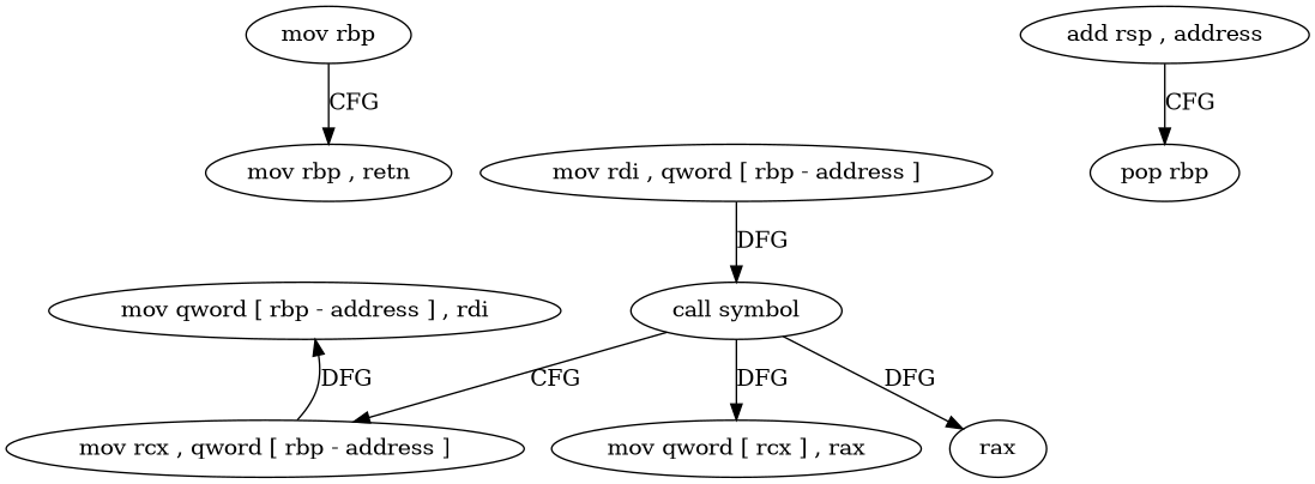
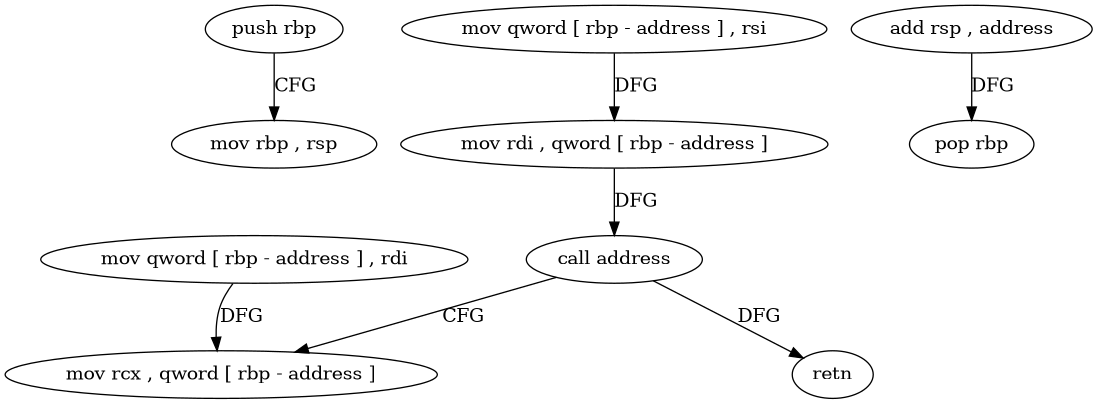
  digraph {
-   n1 [label="mov rbp"]
-   n2 [label="mov rbp , retn"]
+   n1 [label="push rbp"]
+   n2 [label="mov rbp , rsp"]
    n3 [label="mov qword [ rbp - address ] , rdi"]
    n4 [label="mov rcx , qword [ rbp - address ]"]
+   n5 [label="mov qword [ rbp - address ] , rsi"]
    n6 [label="mov rdi , qword [ rbp - address ]"]
-   n7 [label="call symbol"]
-   n8 [label="mov qword [ rcx ] , rax"]
-   n9 [label=rax]
+   n7 [label="call address"]
+   n9 [label=retn]
    n10 [label="add rsp , address"]
    n11 [label="pop rbp"]
    n1 -> n2 [label=CFG]
-   n4 -> n3 [label=DFG]
+   n3 -> n4 [label=DFG]
+   n5 -> n6 [label=DFG]
    n6 -> n7 [label=DFG]
    n7 -> n4 [label=CFG]
-   n7 -> n8 [label=DFG]
    n7 -> n9 [label=DFG]
-   n10 -> n11 [label=CFG]
+   n10 -> n11 [label=DFG]
  }
